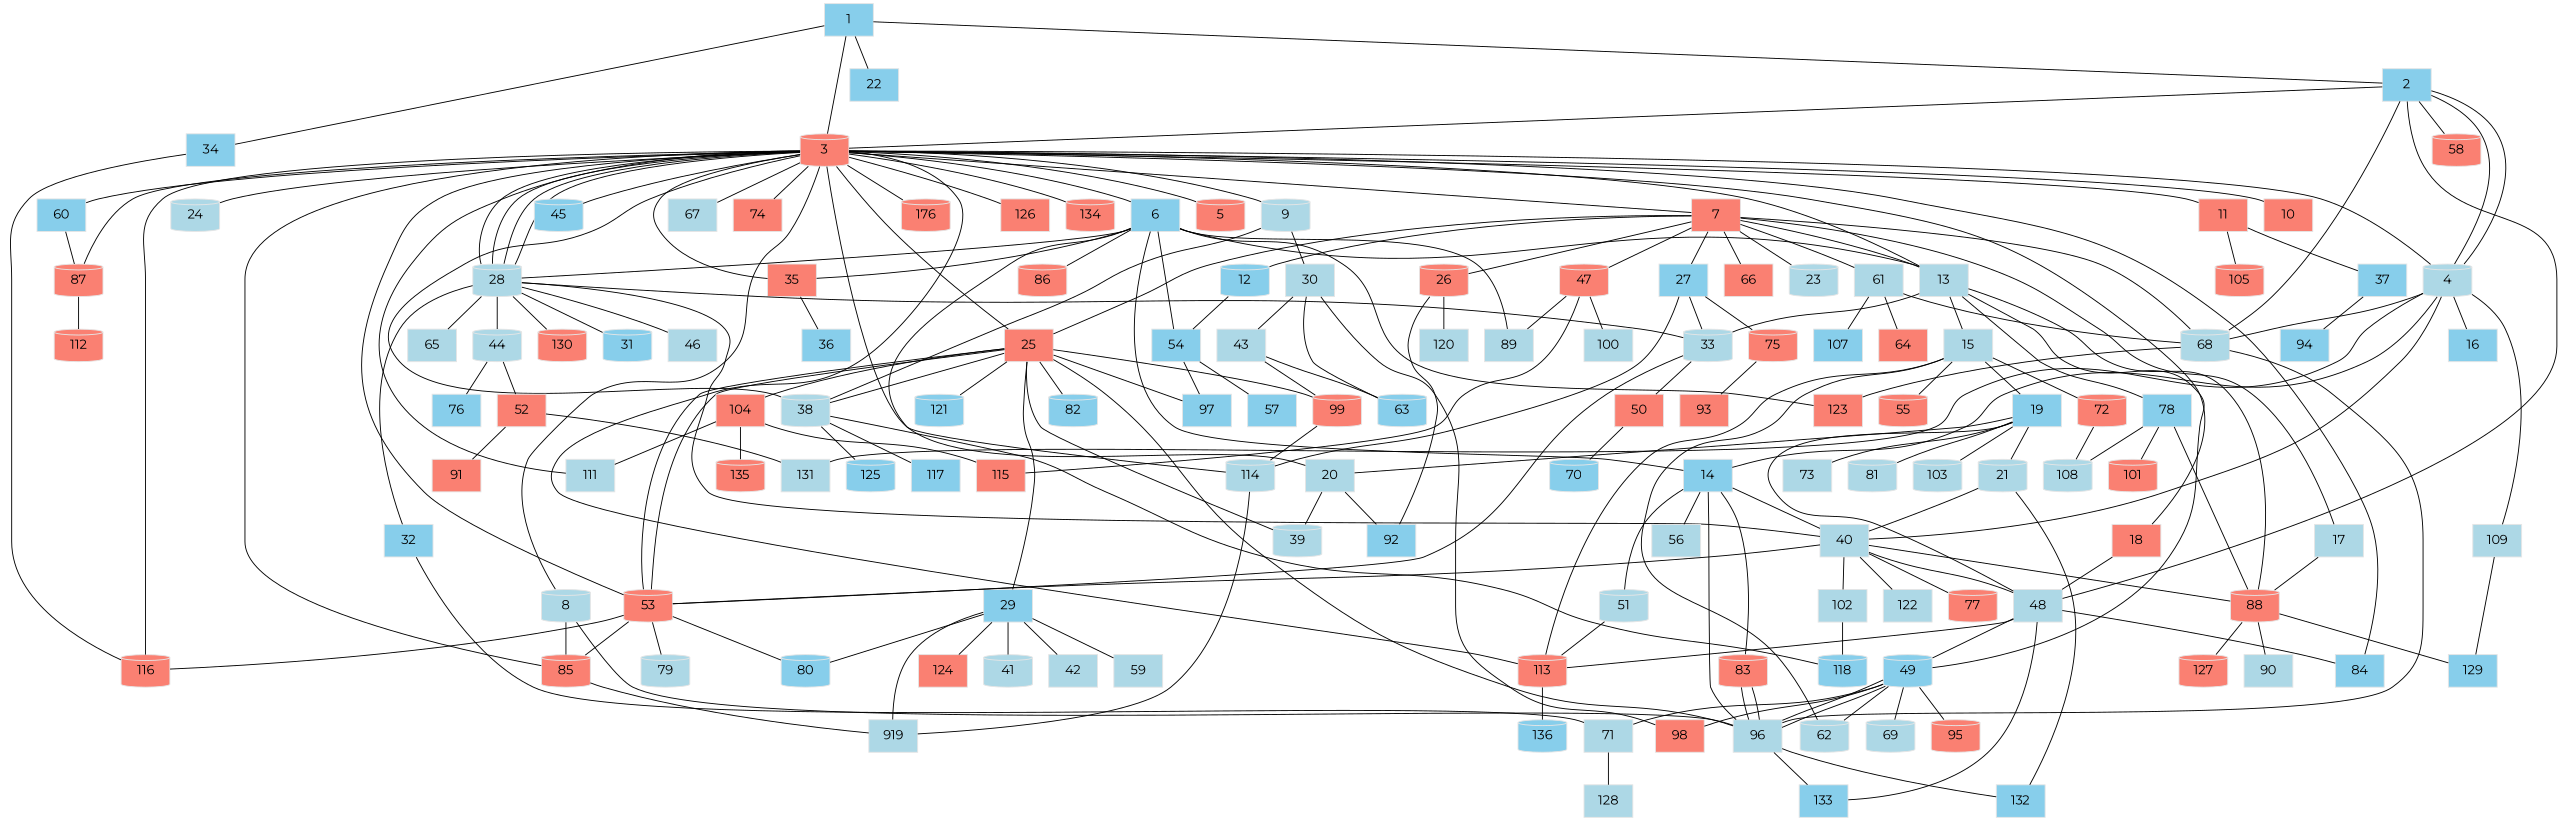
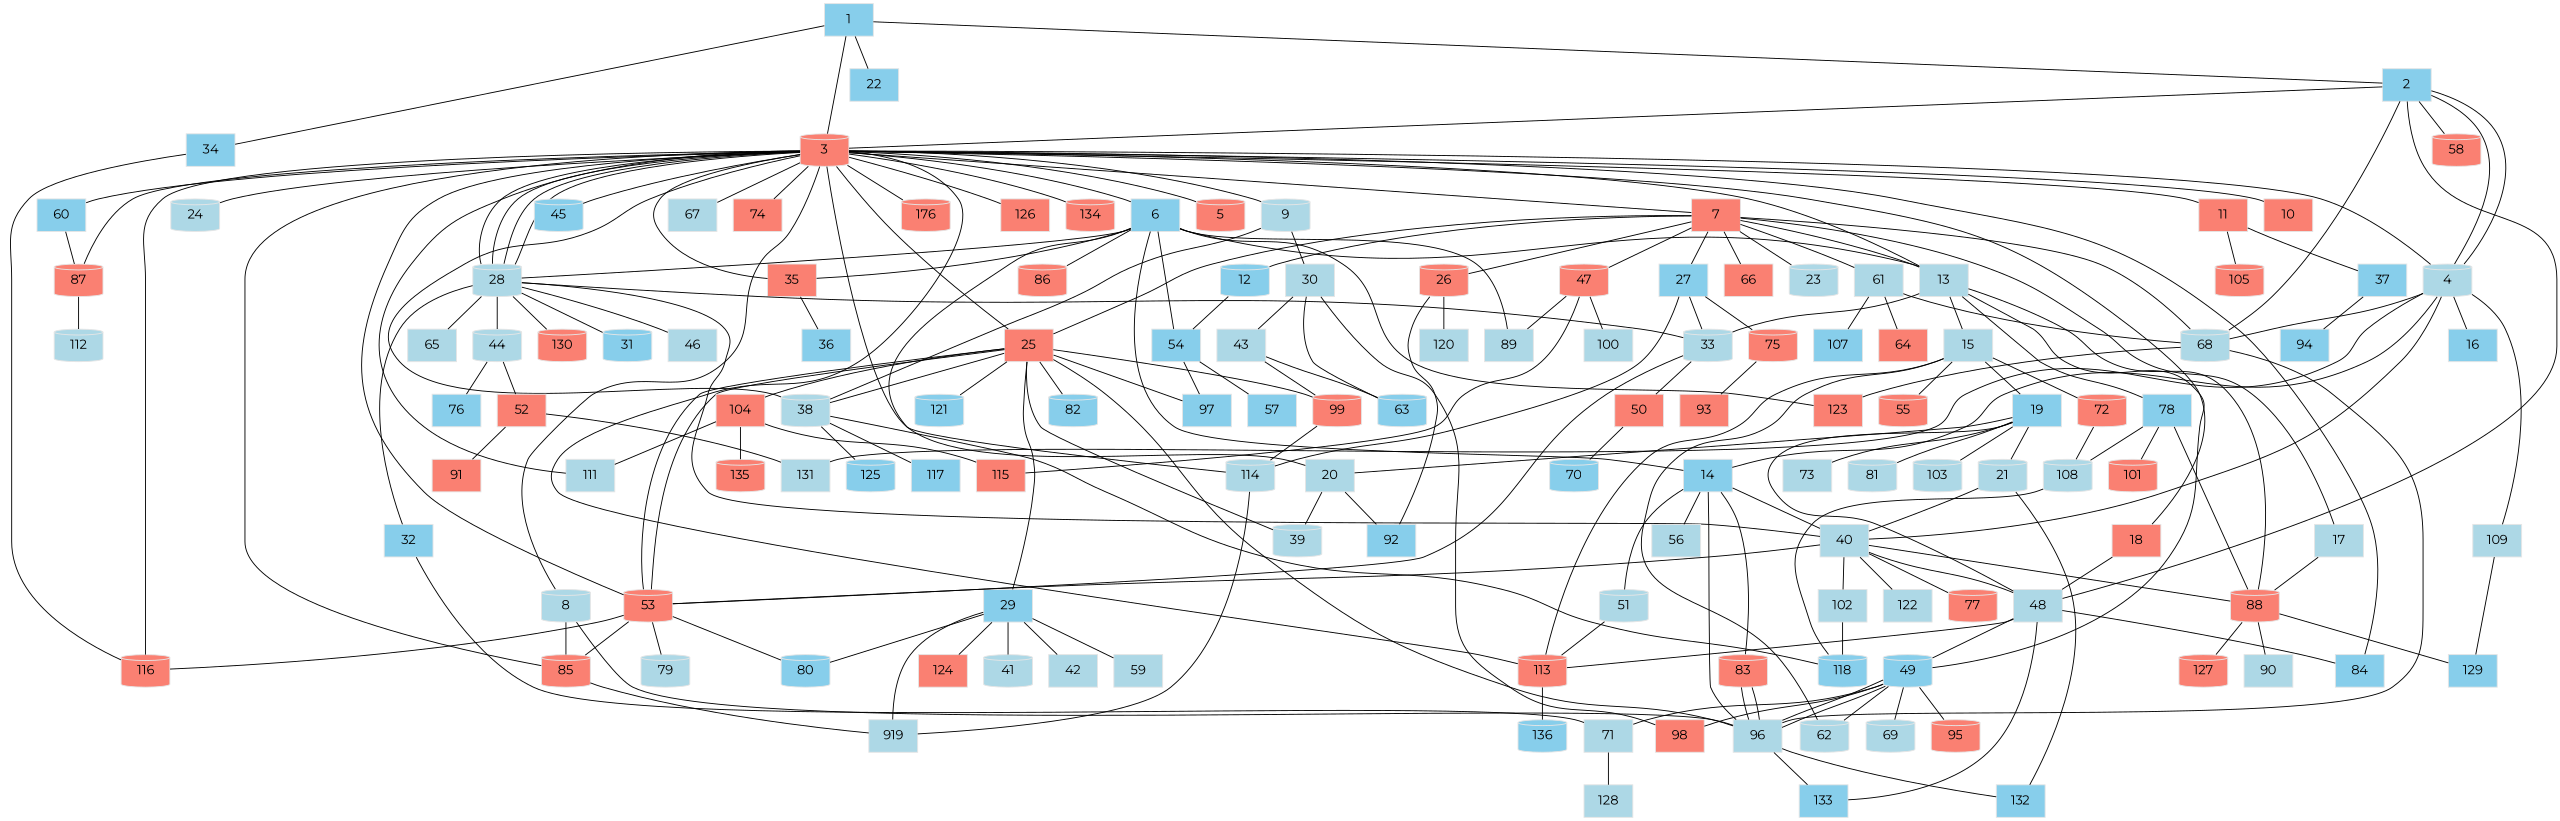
  graph {
    fontname=Montserrat
    node [color=gray90 fillcolor=lightblue fontname=Montserrat shape=box style=filled]
    edge [fontname=Montserrat]
    1 [fillcolor=skyblue]
    2 [fillcolor=skyblue]
    3 [fillcolor=salmon shape=cylinder]
    22 [fillcolor=skyblue]
    34 [fillcolor=skyblue]
    4 [shape=cylinder]
    48
    58 [fillcolor=salmon shape=cylinder]
    68 [shape=cylinder]
    5 [fillcolor=salmon shape=cylinder]
    6 [fillcolor=skyblue]
    7 [fillcolor=salmon]
    8 [shape=cylinder]
    9 [shape=cylinder]
    10 [fillcolor=salmon]
    11 [fillcolor=salmon]
    13
    18 [fillcolor=salmon]
    20
    24 [shape=cylinder]
    25 [fillcolor=salmon]
    28 [shape=cylinder]
    35 [fillcolor=salmon]
    38 [shape=cylinder]
    45 [fillcolor=skyblue shape=cylinder]
    53 [fillcolor=salmon shape=cylinder]
    60 [fillcolor=skyblue]
    67
    74 [fillcolor=salmon]
    84 [fillcolor=skyblue]
    85 [fillcolor=salmon shape=cylinder]
    87 [fillcolor=salmon shape=cylinder]
    n33 [fillcolor=salmon label=176 shape=cylinder]
    111
    116 [fillcolor=salmon shape=cylinder]
    126 [fillcolor=salmon]
    134 [fillcolor=salmon shape=cylinder]
    113 [fillcolor=salmon shape=cylinder]
    14 [fillcolor=skyblue]
    16 [fillcolor=skyblue]
    40
    109
    131
    49 [fillcolor=skyblue shape=cylinder]
    133 [fillcolor=skyblue]
    123 [fillcolor=salmon]
    96
    54 [fillcolor=skyblue]
    86 [fillcolor=salmon shape=cylinder]
    89
    114 [shape=cylinder]
    12 [fillcolor=skyblue shape=cylinder]
    17
    23 [shape=cylinder]
    26 [fillcolor=salmon shape=cylinder]
    27 [fillcolor=skyblue]
    47 [fillcolor=salmon shape=cylinder]
    61
    66 [fillcolor=salmon]
    30
    37 [fillcolor=skyblue]
    105 [fillcolor=salmon shape=cylinder]
    15
    33 [shape=cylinder]
    78 [fillcolor=skyblue]
    88 [fillcolor=salmon shape=cylinder]
    39 [shape=cylinder]
    92 [fillcolor=skyblue]
    29 [fillcolor=skyblue]
    82 [fillcolor=skyblue shape=cylinder]
    97 [fillcolor=skyblue]
    99 [fillcolor=salmon shape=cylinder]
    104 [fillcolor=salmon]
    121 [fillcolor=skyblue shape=cylinder]
    31 [fillcolor=skyblue shape=cylinder]
    32 [fillcolor=skyblue]
    44 [shape=cylinder]
    46
    65
    130 [fillcolor=salmon shape=cylinder]
    36 [fillcolor=skyblue]
    117 [fillcolor=skyblue]
    118 [fillcolor=skyblue shape=cylinder]
    125 [fillcolor=skyblue shape=cylinder]
    51 [shape=cylinder]
    80 [fillcolor=skyblue shape=cylinder]
    79 [shape=cylinder]
    n88 [label=919]
-   112 [fillcolor=salmon shape=cylinder]
+   112 [shape=cylinder]
    56
    83 [fillcolor=salmon shape=cylinder]
    77 [fillcolor=salmon shape=cylinder]
    102
    122
    129 [fillcolor=skyblue]
    57 [fillcolor=skyblue]
    120
    75 [fillcolor=salmon shape=cylinder]
    100
    115 [fillcolor=salmon]
    64 [fillcolor=salmon]
    107 [fillcolor=skyblue]
    132 [fillcolor=skyblue]
    43
    63 [fillcolor=skyblue shape=cylinder]
    98 [fillcolor=salmon]
    94 [fillcolor=skyblue]
    19 [fillcolor=skyblue]
    55 [fillcolor=salmon shape=cylinder]
    62 [shape=cylinder]
    72 [fillcolor=salmon shape=cylinder]
    50 [fillcolor=salmon]
    71
    69 [shape=cylinder]
    95 [fillcolor=salmon shape=cylinder]
    108 [shape=cylinder]
    101 [fillcolor=salmon shape=cylinder]
    90
    127 [fillcolor=salmon shape=cylinder]
    21 [shape=cylinder]
    73
    81 [shape=cylinder]
    103 [shape=cylinder]
    136 [fillcolor=skyblue shape=cylinder]
    41 [shape=cylinder]
    42
    59
    124 [fillcolor=salmon]
    135 [fillcolor=salmon shape=cylinder]
    93 [fillcolor=salmon]
    52 [fillcolor=salmon]
    76 [fillcolor=skyblue]
    128
    70 [fillcolor=skyblue shape=cylinder]
    91 [fillcolor=salmon]
    1 -- 2
    1 -- 3
    1 -- 22
    1 -- 34
    2 -- 3
    2 -- 4
    2 -- 4
    2 -- 48
    2 -- 58
    2 -- 68
    3 -- 4
    3 -- 5
    3 -- 6
    3 -- 7
    3 -- 8
    3 -- 9
    3 -- 10
    3 -- 11
    3 -- 13
    3 -- 18
    3 -- 20
    3 -- 24
    3 -- 25
    3 -- 28
    3 -- 28
    3 -- 28
    3 -- 28
    3 -- 35
    3 -- 38
    3 -- 45
    3 -- 53
    3 -- 60
    3 -- 67
    3 -- 74
    3 -- 84
    3 -- 85
    3 -- 87
    3 -- n33
    3 -- 111
    3 -- 116
    3 -- 126
    3 -- 134
    3 -- 113
    34 -- 116
    4 -- 68
    4 -- 14
    4 -- 16
    4 -- 40
    4 -- 109
    4 -- 131
    48 -- 84
    48 -- 113
    48 -- 49
    48 -- 133
    68 -- 123
    68 -- 96
    6 -- 13
    6 -- 28
    6 -- 35
    6 -- 14
    6 -- 123
    6 -- 54
    6 -- 86
    6 -- 89
    6 -- 114
    7 -- 68
    7 -- 13
    7 -- 25
    7 -- 12
    7 -- 17
    7 -- 23
    7 -- 26
    7 -- 27
    7 -- 47
    7 -- 61
    7 -- 66
    8 -- 85
    8 -- 96
    9 -- 38
    9 -- 30
    11 -- 37
    11 -- 105
    13 -- 49
    13 -- 15
    13 -- 33
    13 -- 78
    13 -- 88
    18 -- 48
    20 -- 39
    20 -- 92
    25 -- 38
    25 -- 53
    25 -- 53
    25 -- 96
    25 -- 39
    25 -- 29
    25 -- 82
    25 -- 97
    25 -- 99
    25 -- 104
    25 -- 121
    28 -- 40
    28 -- 33
    28 -- 31
    28 -- 32
    28 -- 44
    28 -- 46
    28 -- 65
    28 -- 130
    35 -- 36
    38 -- 117
    38 -- 118
    38 -- 125
    53 -- 85
    53 -- 116
    53 -- 80
    53 -- 79
    60 -- 87
    85 -- n88
    87 -- 112
    113 -- 136
    14 -- 40
    14 -- 96
    14 -- 51
    14 -- 56
    14 -- 83
    40 -- 48
    40 -- 53
    40 -- 88
    40 -- 77
    40 -- 102
    40 -- 122
    109 -- 129
    49 -- 96
    49 -- 96
    49 -- 98
    49 -- 62
    49 -- 71
    49 -- 69
    49 -- 95
    96 -- 133
    96 -- 132
    54 -- 97
    54 -- 57
    114 -- n88
    12 -- 54
    17 -- 88
    26 -- 92
    26 -- 120
    27 -- 114
    27 -- 33
    27 -- 75
    47 -- 89
    47 -- 100
    47 -- 115
    61 -- 68
    61 -- 64
    61 -- 107
    30 -- 43
    30 -- 63
    30 -- 98
    37 -- 94
    15 -- 113
    15 -- 19
    15 -- 55
    15 -- 62
    15 -- 72
    33 -- 53
    33 -- 50
    78 -- 88
    78 -- 108
    78 -- 101
    88 -- 129
    88 -- 90
    88 -- 127
    29 -- 80
    29 -- n88
    29 -- 41
    29 -- 42
    29 -- 59
    29 -- 124
    99 -- 114
    104 -- 111
    104 -- 115
    104 -- 135
    32 -- 71
    44 -- 52
    44 -- 76
    51 -- 113
    83 -- 96
    83 -- 96
    102 -- 118
    75 -- 93
    43 -- 99
    43 -- 63
    19 -- 48
    19 -- 20
    19 -- 21
    19 -- 73
    19 -- 81
    19 -- 103
    72 -- 108
    50 -- 70
    71 -- 128
+   108 -- 118
    21 -- 40
    21 -- 132
    52 -- 131
    52 -- 91
  }
